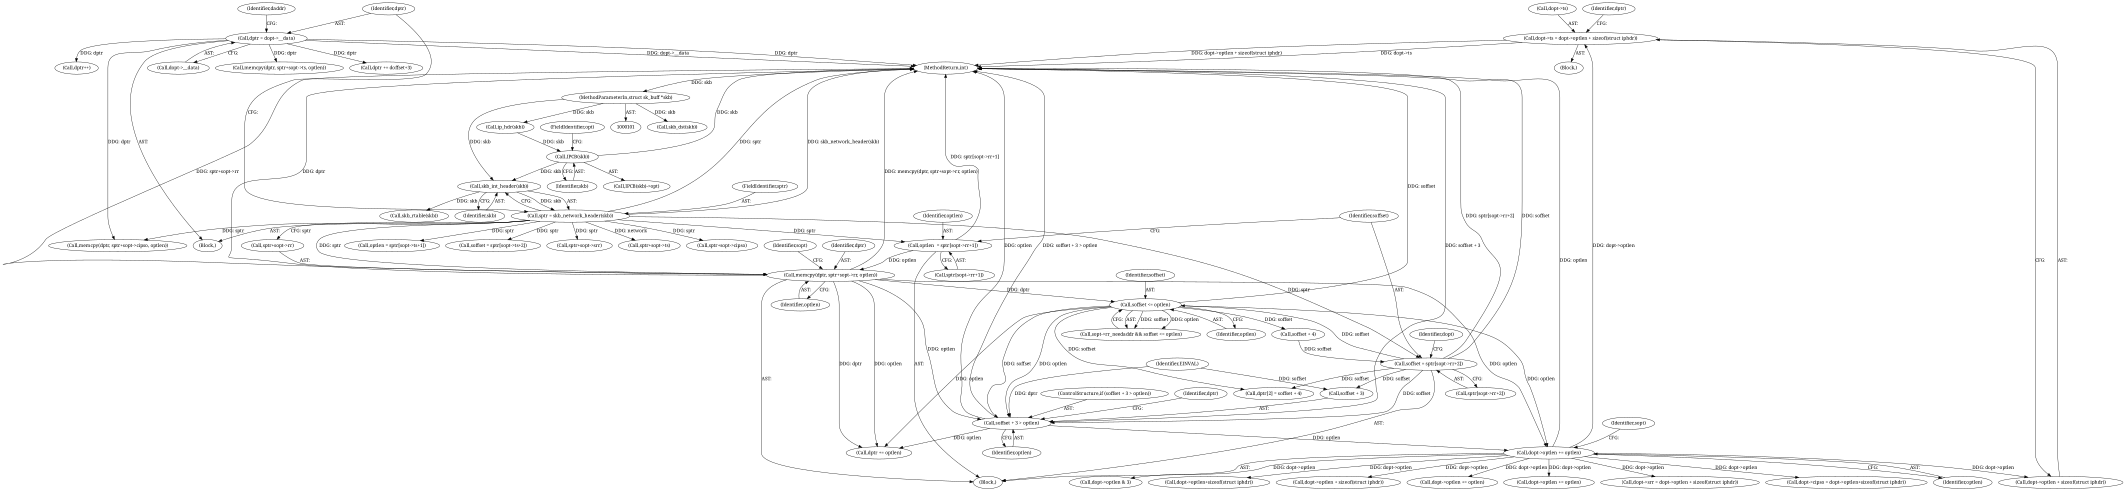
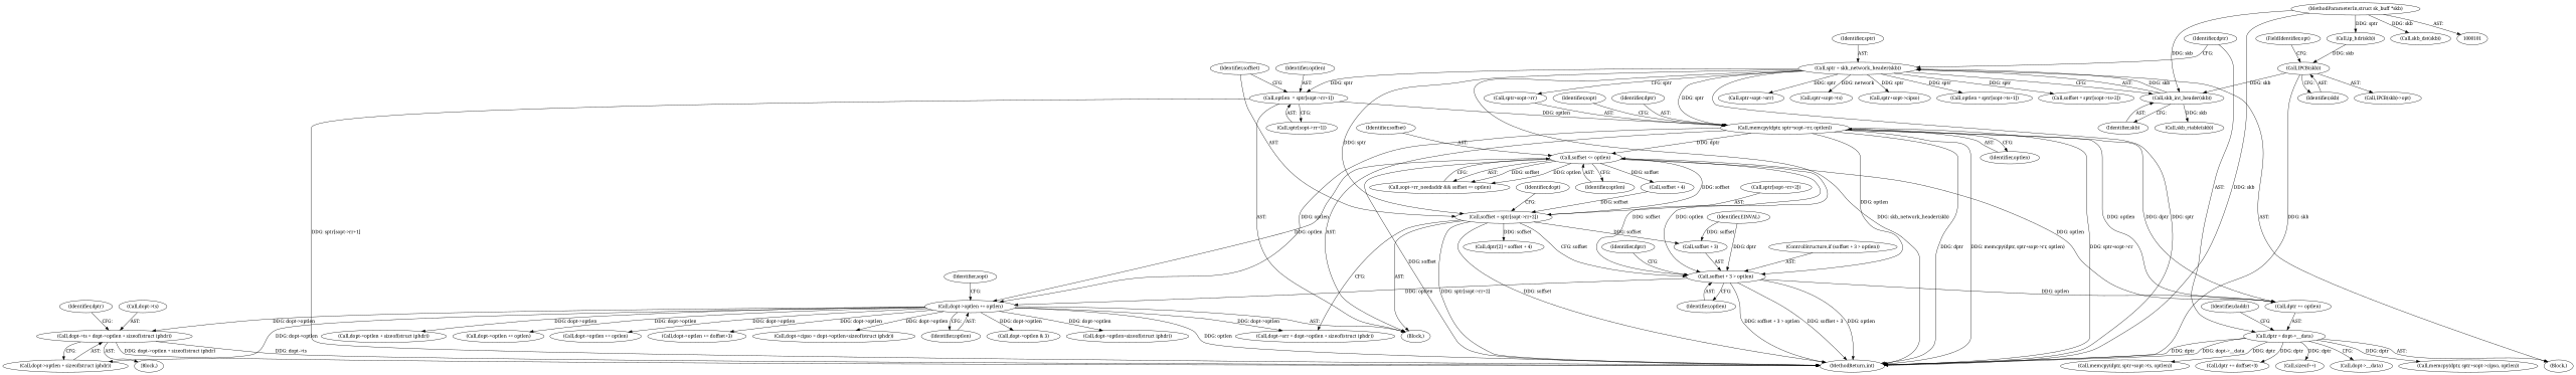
  digraph {
    fontname="Noto Serif"
    node [fontname="Noto Serif"]
    edge [fontname="Noto Serif"]
    n1 [label="(Call,dopt->ts = dopt->optlen + sizeof(struct iphdr))"]
    n2 [label="(MethodReturn,int)"]
    n3 [label="(Block,)"]
    n4 [label="(Call,dopt->optlen + sizeof(struct iphdr))"]
    n5 [label="(Call,dopt->optlen += optlen)"]
    n6 [label="(Call,dopt->optlen+sizeof(struct iphdr))"]
    n7 [label="(Block,)"]
    n8 [label="(Call,dopt->optlen + sizeof(struct iphdr))"]
    n9 [label="(Call,dopt->optlen += optlen)"]
    n10 [label="(Call,dopt->optlen += optlen)"]
+   n11 [label="(Call,dopt->optlen += doffset+3)"]
    n12 [label="(Call,dopt->srr = dopt->optlen + sizeof(struct iphdr))"]
    n13 [label="(Call,dopt->cipso = dopt->optlen+sizeof(struct iphdr))"]
    n14 [label="(Identifier,optlen)"]
    n15 [label="(Call,dopt->optlen & 3)"]
    n16 [label="(Call,memcpy(dptr, sptr+sopt->rr, optlen))"]
    n17 [label="(Call,soffset <= optlen)"]
    n18 [label="(Call,soffset + 3 > optlen)"]
    n19 [label="(Identifier,optlen)"]
    n20 [label="(Call,dptr += optlen)"]
    n21 [label="(Call,sopt->rr_needaddr && soffset <= optlen)"]
    n22 [label="(Call,soffset + 4)"]
    n23 [label="(Identifier,optlen)"]
    n24 [label="(Call,dptr[2] = soffset + 4)"]
    n25 [label="(Identifier,optlen)"]
    n26 [label="(Call,dptr = dopt->__data)"]
    n27 [label="(Block,)"]
    n28 [label="(Call,memcpy(dptr, sptr+sopt->cipso, optlen))"]
    n29 [label="(Call,memcpy(dptr, sptr+sopt->ts, optlen))"]
    n30 [label="(Call,dptr += doffset+3)"]
-   n31 [label="(Call,dptr++)"]
+   n31 [label="(Call,sizeof++)"]
    n32 [label="(Call,dopt->__data)"]
    n33 [label="(Call,sptr = skb_network_header(skb))"]
    n34 [label="(Call,skb_int_header(skb))"]
    n35 [label="(Call,optlen  = sptr[sopt->rr+1])"]
    n36 [label="(Call,soffset = sptr[sopt->rr+2])"]
    n37 [label="(Call,sptr+sopt->srr)"]
    n38 [label="(Call,sptr+sopt->ts)"]
    n39 [label="(Call,sptr+sopt->cipso)"]
    n40 [label="(Call,optlen = sptr[sopt->ts+1])"]
    n41 [label="(Call,soffset = sptr[sopt->ts+2])"]
    n42 [label="(Call,sptr+sopt->rr)"]
    n43 [label="(Identifier,skb)"]
    n44 [label="(Call,skb_rtable(skb))"]
    n45 [label="(Call,sptr[sopt->rr+1])"]
    n46 [label="(Call,soffset + 3)"]
    n47 [label="(Call,sptr[sopt->rr+2])"]
    n48 [label="(Call,IPCB(skb))"]
    n49 [label="(Call,IPCB(skb)->opt)"]
    n50 [label="(Identifier,skb)"]
    n51 [label="(MethodParameterIn,struct sk_buff *skb)"]
    n52 [label="(Call,skb_dst(skb))"]
    n53 [label="(Call,ip_hdr(skb))"]
    1000101
    n55 [label="(ControlStructure,if (soffset + 3 > optlen))"]
    n56 [label="(FieldIdentifier,opt)"]
    n57 [label="(Identifier,dptr)"]
    n58 [label="(Identifier,dopt)"]
    n59 [label="(Identifier,sopt)"]
    n60 [label="(Identifier,optlen)"]
    n61 [label="(Identifier,soffset)"]
    n62 [label="(Identifier,soffset)"]
    n63 [label="(Identifier,dptr)"]
    n64 [label="(Call,dopt->ts)"]
-   n65 [label="(FieldIdentifier,sptr)"]
+   n65 [label="(Identifier,sptr)"]
    n66 [label="(Identifier,sopt)"]
    n67 [label="(Identifier,EINVAL)"]
    n68 [label="(Identifier,daddr)"]
    n69 [label="(Identifier,dptr)"]
    n70 [label="(Identifier,dptr)"]
    n1 -> n2 [label="DDG: dopt->optlen + sizeof(struct iphdr)"]
    n1 -> n2 [label="DDG: dopt->ts"]
    n1 -> n3 [label="AST: "]
    n1 -> n4 [label="CFG: "]
    n4 -> n1 [label="AST: "]
    n5 -> n1 [label="DDG: dopt->optlen"]
    n5 -> n2 [label="DDG: optlen"]
    n5 -> n4 [label="DDG: dopt->optlen"]
    n5 -> n6 [label="DDG: dopt->optlen"]
    n5 -> n7 [label="AST: "]
    n5 -> n8 [label="DDG: dopt->optlen"]
    n5 -> n9 [label="DDG: dopt->optlen"]
    n5 -> n10 [label="DDG: dopt->optlen"]
+   n5 -> n11 [label="DDG: dopt->optlen"]
    n5 -> n12 [label="DDG: dopt->optlen"]
    n5 -> n13 [label="DDG: dopt->optlen"]
    n5 -> n14 [label="CFG: "]
    n5 -> n15 [label="DDG: dopt->optlen"]
    n14 -> n5 [label="AST: "]
    n16 -> n2 [label="DDG: sptr+sopt->rr"]
    n16 -> n2 [label="DDG: dptr"]
    n16 -> n2 [label="DDG: memcpy(dptr, sptr+sopt->rr, optlen)"]
    n16 -> n5 [label="DDG: optlen"]
    n16 -> n7 [label="AST: "]
    n16 -> n17 [label="DDG: dptr"]
    n16 -> n18 [label="DDG: optlen"]
    n16 -> n19 [label="CFG: "]
    n16 -> n20 [label="DDG: optlen"]
    n16 -> n20 [label="DDG: dptr"]
    n17 -> n2 [label="DDG: soffset"]
    n17 -> n5 [label="DDG: optlen"]
    n17 -> n18 [label="DDG: soffset"]
    n17 -> n18 [label="DDG: optlen"]
    n17 -> n20 [label="DDG: optlen"]
    n17 -> n21 [label="AST: "]
    n17 -> n21 [label="DDG: soffset"]
    n17 -> n21 [label="DDG: optlen"]
    n17 -> n22 [label="DDG: soffset"]
    n17 -> n23 [label="CFG: "]
-   n17 -> n24 [label="DDG: soffset"]
    n18 -> n2 [label="DDG: soffset + 3"]
    n18 -> n2 [label="DDG: optlen"]
    n18 -> n2 [label="DDG: soffset + 3 > optlen"]
    n18 -> n5 [label="DDG: optlen"]
    n18 -> n20 [label="DDG: optlen"]
    n18 -> n25 [label="CFG: "]
    n19 -> n16 [label="AST: "]
    n21 -> n17 [label="CFG: "]
    n22 -> n36 [label="DDG: soffset"]
    n23 -> n17 [label="AST: "]
    n25 -> n18 [label="AST: "]
    n26 -> n2 [label="DDG: dopt->__data"]
    n26 -> n2 [label="DDG: dptr"]
    n26 -> n27 [label="AST: "]
    n26 -> n28 [label="DDG: dptr"]
    n26 -> n29 [label="DDG: dptr"]
    n26 -> n30 [label="DDG: dptr"]
    n26 -> n31 [label="DDG: dptr"]
    n26 -> n32 [label="CFG: "]
-   n32 -> n26 [label="AST: "]
+   n20 -> n26 [label="AST: "]
    n33 -> n2 [label="DDG: skb_network_header(skb)"]
    n33 -> n2 [label="DDG: sptr"]
    n33 -> n16 [label="DDG: sptr"]
    n33 -> n27 [label="AST: "]
-   n33 -> n28 [label="DDG: sptr"]
    n33 -> n34 [label="CFG: "]
    n33 -> n35 [label="DDG: sptr"]
    n33 -> n36 [label="DDG: sptr"]
    n33 -> n37 [label="DDG: sptr"]
    n33 -> n38 [label="DDG: network"]
    n33 -> n39 [label="DDG: sptr"]
    n33 -> n40 [label="DDG: sptr"]
    n33 -> n41 [label="DDG: sptr"]
    n33 -> n42 [label="CFG: sptr"]
    n34 -> n33 [label="AST: "]
    n34 -> n33 [label="DDG: skb"]
    n34 -> n43 [label="CFG: "]
    n34 -> n44 [label="DDG: skb"]
    n35 -> n2 [label="DDG: sptr[sopt->rr+1]"]
    n35 -> n7 [label="AST: "]
    n35 -> n16 [label="DDG: optlen"]
    n35 -> n45 [label="CFG: "]
    n36 -> n2 [label="DDG: sptr[sopt->rr+2]"]
    n36 -> n2 [label="DDG: soffset"]
    n36 -> n7 [label="AST: "]
    n36 -> n17 [label="DDG: soffset"]
-   n36 -> n18 [label="DDG: soffset"]
+   n36 -> n18 [label="CFG: soffset"]
    n36 -> n24 [label="DDG: soffset"]
    n36 -> n46 [label="DDG: soffset"]
-   n36 -> n47 [label="CFG: "]
+   n36 -> n12 [label="CFG: "]
    n42 -> n16 [label="AST: "]
    n43 -> n34 [label="AST: "]
    n45 -> n35 [label="AST: "]
    n46 -> n18 [label="AST: "]
    n47 -> n36 [label="AST: "]
    n48 -> n2 [label="DDG: skb"]
    n48 -> n34 [label="DDG: skb"]
    n48 -> n49 [label="AST: "]
    n48 -> n50 [label="CFG: "]
    n50 -> n48 [label="AST: "]
-   n2 -> n51 [label="DDG: skb"]
+   n51 -> n2 [label="DDG: skb"]
    n51 -> n34 [label="DDG: skb"]
    n51 -> n52 [label="DDG: skb"]
-   n51 -> n53 [label="DDG: skb"]
+   n51 -> n53 [label="DDG: sptr"]
    n51 -> 1000101 [label="AST: "]
    n53 -> n48 [label="DDG: skb"]
    n55 -> n18 [label="AST: "]
    n56 -> n48 [label="CFG: "]
    n57 -> n26 [label="AST: "]
    n57 -> n33 [label="CFG: "]
    n58 -> n36 [label="CFG: "]
    n59 -> n16 [label="CFG: "]
    n60 -> n35 [label="AST: "]
    n61 -> n17 [label="AST: "]
    n62 -> n35 [label="CFG: "]
    n62 -> n36 [label="AST: "]
    n63 -> n16 [label="AST: "]
    n64 -> n1 [label="AST: "]
    n65 -> n33 [label="AST: "]
    n66 -> n5 [label="CFG: "]
    n67 -> n18 [label="DDG: dptr"]
    n67 -> n46 [label="DDG: soffset"]
    n68 -> n26 [label="CFG: "]
    n69 -> n1 [label="CFG: "]
    n70 -> n18 [label="CFG: "]
  }
